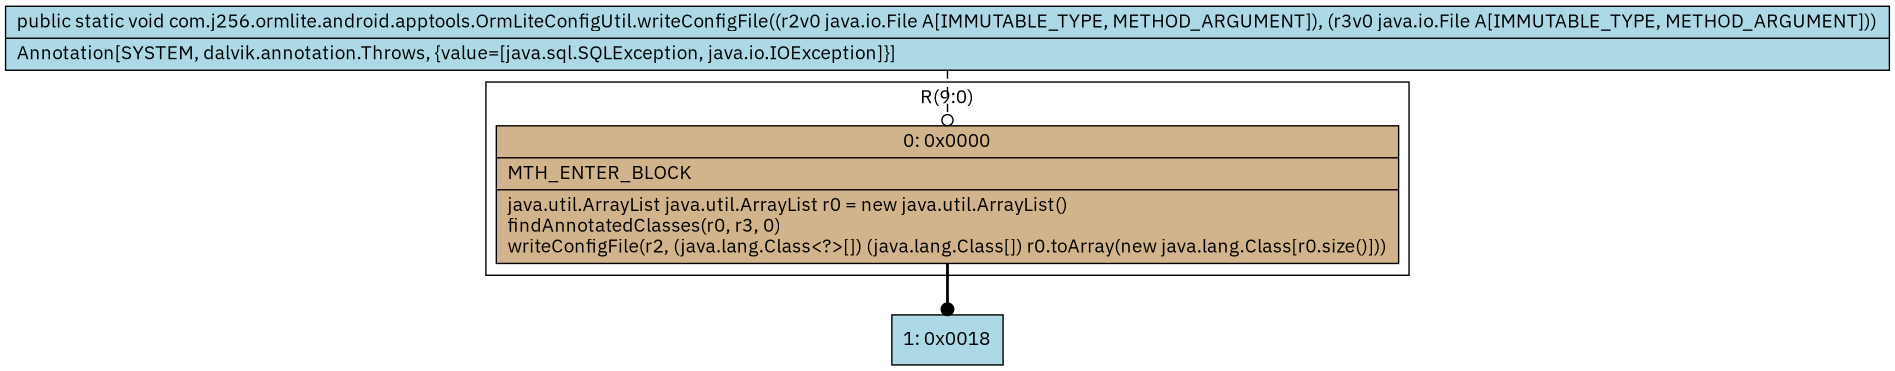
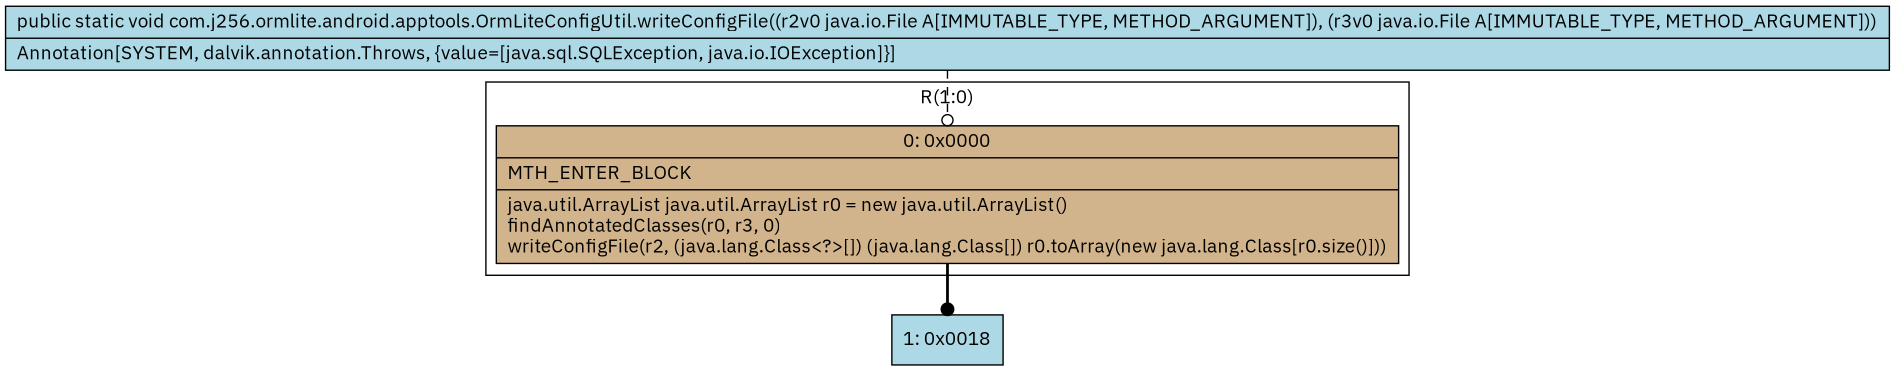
  digraph {
    fontname="IBM Plex Sans"
    node [color=black shape=record style=filled fillcolor=lightblue fontname="IBM Plex Sans"]
    edge [fontname="IBM Plex Sans"]
    n1 [label="{0\:\ 0x0000|MTH_ENTER_BLOCK\l|java.util.ArrayList java.util.ArrayList r0 = new java.util.ArrayList()\lfindAnnotatedClasses(r0, r3, 0)\lwriteConfigFile(r2, (java.lang.Class\<?\>[]) (java.lang.Class[]) r0.toArray(new java.lang.Class[r0.size()]))\l}" fillcolor=tan]
    n2 [label="{1\:\ 0x0018}"]
    n3 [label="{public static void com.j256.ormlite.android.apptools.OrmLiteConfigUtil.writeConfigFile((r2v0 java.io.File A[IMMUTABLE_TYPE, METHOD_ARGUMENT]), (r3v0 java.io.File A[IMMUTABLE_TYPE, METHOD_ARGUMENT]))  | Annotation[SYSTEM, dalvik.annotation.Throws, \{value=[java.sql.SQLException, java.io.IOException]\}]\l}"]
    subgraph cluster_1 {
-     label="R(9:0)"
+     label="R(1:0)"
      n1
    }
    n1 -> n2 [style=bold arrowhead=dot]
    n3 -> n1 [style=dashed arrowhead=odot]
  }
